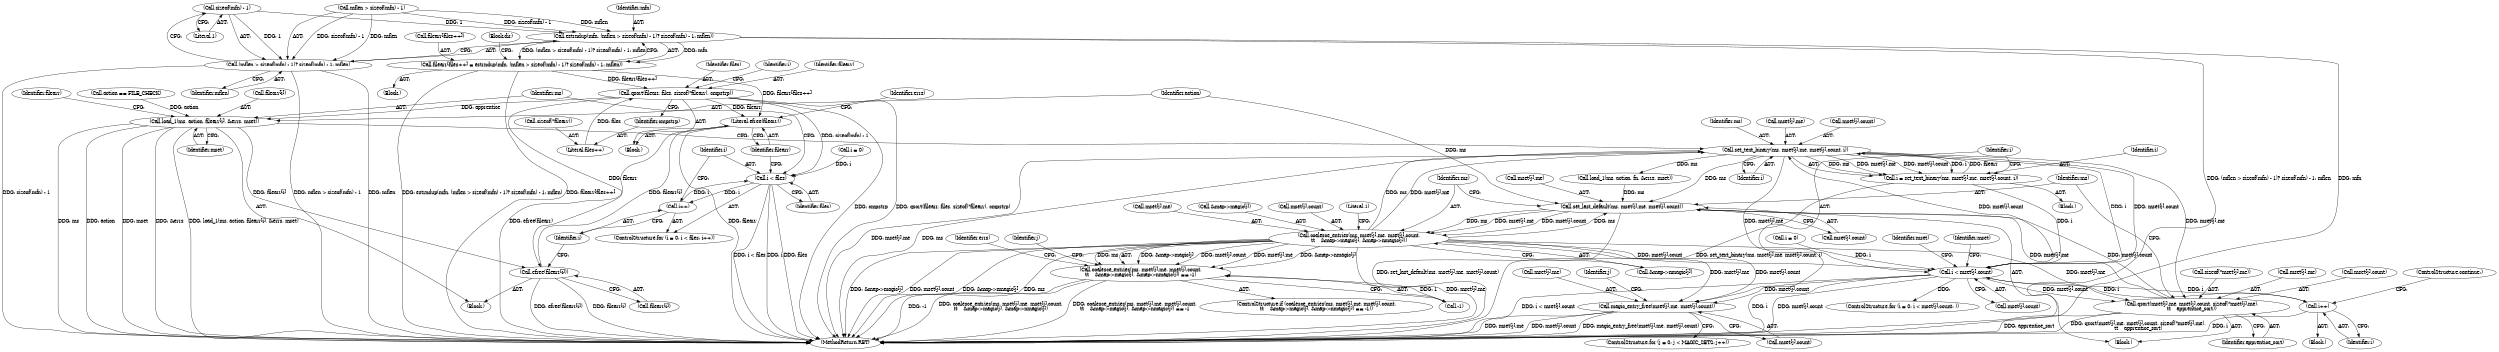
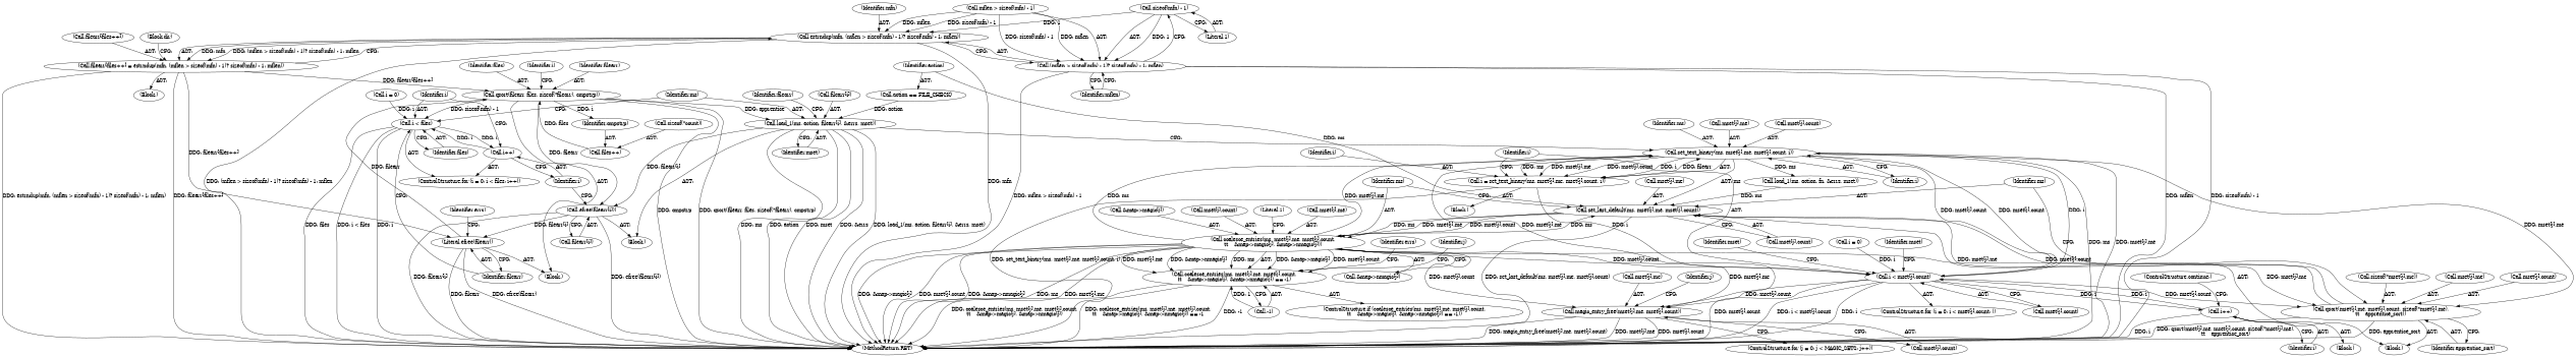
  digraph {
    n1 [label="(Call,sizeof(mfn) - 1)"]
    n2 [label="(Call,estrndup(mfn, (mflen > sizeof(mfn) - 1)? sizeof(mfn) - 1: mflen))"]
    n3 [label="(Call,(mflen > sizeof(mfn) - 1)? sizeof(mfn) - 1: mflen)"]
    n4 [label="(Literal,1)"]
    n5 [label="(Call,filearr[files++] = estrndup(mfn, (mflen > sizeof(mfn) - 1)? sizeof(mfn) - 1: mflen))"]
    n6 [label="(MethodReturn,RET)"]
    n7 [label="(Identifier,mflen)"]
    n8 [label="(Call,qsort(filearr, files, sizeof(*filearr), cmpstrp))"]
    n9 [label="(Literal,efree(filearr))"]
    n10 [label="(Block,)"]
    n11 [label="(Call,i < files)"]
    n12 [label="(Call,load_1(ms, action, filearr[i], &errs, mset))"]
    n13 [label="(Call,efree(filearr[i]))"]
    n14 [label="(Identifier,cmpstrp)"]
    n15 [label="(Block,)"]
    n16 [label="(Identifier,filearr)"]
    n17 [label="(Call,i++)"]
    n18 [label="(ControlStructure,for (i = 0; i < files; i++))"]
    n19 [label="(Identifier,files)"]
    n20 [label="(Call,set_text_binary(ms, mset[j].me, mset[j].count, i))"]
    n21 [label="(Block,)"]
    n22 [label="(Identifier,mset)"]
    n23 [label="(Call,filearr[i])"]
-   n24 [label="(Literal,files++)"]
+   n24 [label="(Call,files++)"]
    n25 [label="(Identifier,i)"]
    n26 [label="(Call,set_last_default(ms, mset[j].me, mset[j].count))"]
    n27 [label="(Call,i < mset[j].count)"]
    n28 [label="(Call,qsort(mset[j].me, mset[j].count, sizeof(*mset[j].me),\n\t\t    apprentice_sort))"]
    n29 [label="(Call,magic_entry_free(mset[j].me, mset[j].count))"]
    n30 [label="(Call,i = set_text_binary(ms, mset[j].me, mset[j].count, i))"]
    n31 [label="(Identifier,i)"]
    n32 [label="(Call,load_1(ms, action, fn, &errs, mset))"]
    n33 [label="(Block,)"]
    n34 [label="(Call,coalesce_entries(ms, mset[j].me, mset[j].count,\n\t\t    &map->magic[j], &map->nmagic[j]))"]
    n35 [label="(Call,mset[j].count)"]
    n36 [label="(Call,i++)"]
    n37 [label="(ControlStructure,for (i = 0; i < mset[j].count; ))"]
    n38 [label="(Call,mset[j].count)"]
    n39 [label="(Identifier,apprentice_sort)"]
    n40 [label="(ControlStructure,for (j = 0; j < MAGIC_SETS; j++))"]
    n41 [label="(Call,mset[j].count)"]
    n42 [label="(Block,)"]
    n43 [label="(Identifier,i)"]
    n44 [label="(Block,)"]
    n45 [label="(Call,coalesce_entries(ms, mset[j].me, mset[j].count,\n\t\t    &map->magic[j], &map->nmagic[j]) == -1)"]
    n46 [label="(Call,&map->nmagic[j])"]
    n47 [label="(Call,-1)"]
    n48 [label="(ControlStructure,if (coalesce_entries(ms, mset[j].me, mset[j].count,\n\t\t    &map->magic[j], &map->nmagic[j]) == -1))"]
    n49 [label="(Identifier,filearr)"]
    n50 [label="(Call,&map->magic[j])"]
    n51 [label="(Identifier,errs)"]
    n52 [label="(Call,filearr[files++])"]
    n53 [label="(Identifier,i)"]
    n54 [label="(Identifier,i)"]
    n55 [label="(Call,mset[j].count)"]
    n56 [label="(Identifier,mset)"]
    n57 [label="(Call,action == FILE_CHECK)"]
    n58 [label="(Identifier,files)"]
    n59 [label="(Identifier,ms)"]
    n60 [label="(Block,dir)"]
    n61 [label="(Identifier,ms)"]
    n62 [label="(Literal,1)"]
    n63 [label="(Call,mflen > sizeof(mfn) - 1)"]
    n64 [label="(Identifier,i)"]
    n65 [label="(Identifier,errs)"]
    n66 [label="(Identifier,ms)"]
    n67 [label="(Identifier,j)"]
    n68 [label="(Call,mset[j].me)"]
    n69 [label="(Call,i = 0)"]
    n70 [label="(Call,mset[j].count)"]
    n71 [label="(Identifier,mset)"]
    n72 [label="(Identifier,i)"]
    n73 [label="(Call,mset[j].me)"]
    n74 [label="(Call,sizeof(*mset[j].me))"]
    n75 [label="(Call,mset[j].me)"]
    n76 [label="(Call,mset[j].me)"]
    n77 [label="(Identifier,filearr)"]
    n78 [label="(Identifier,action)"]
    n79 [label="(Call,mset[j].me)"]
    n80 [label="(ControlStructure,continue;)"]
    n81 [label="(Identifier,mfn)"]
-   n82 [label="(Call,sizeof(*filearr))"]
+   n82 [label="(Call,sizeof(*count))"]
    n83 [label="(Call,mset[j].count)"]
    n84 [label="(Identifier,j)"]
    n85 [label="(Identifier,ms)"]
    n86 [label="(Call,filearr[i])"]
    n87 [label="(Call,i = 0)"]
    n1 -> n2 [label="DDG: 1"]
    n1 -> n3 [label="AST: "]
    n1 -> n3 [label="DDG: 1"]
    n1 -> n4 [label="CFG: "]
    n2 -> n3 [label="CFG: "]
    n2 -> n5 [label="AST: "]
    n2 -> n5 [label="DDG: mfn"]
    n2 -> n5 [label="DDG: (mflen > sizeof(mfn) - 1)? sizeof(mfn) - 1: mflen"]
    n2 -> n6 [label="DDG: (mflen > sizeof(mfn) - 1)? sizeof(mfn) - 1: mflen"]
    n2 -> n6 [label="DDG: mfn"]
    n3 -> n1 [label="CFG: "]
    n3 -> n2 [label="AST: "]
    n3 -> n6 [label="DDG: sizeof(mfn) - 1"]
    n3 -> n6 [label="DDG: mflen > sizeof(mfn) - 1"]
    n3 -> n6 [label="DDG: mflen"]
    n3 -> n7 [label="CFG: "]
    n4 -> n1 [label="AST: "]
    n5 -> n2 [label="CFG: "]
    n5 -> n6 [label="DDG: estrndup(mfn, (mflen > sizeof(mfn) - 1)? sizeof(mfn) - 1: mflen)"]
    n5 -> n6 [label="DDG: filearr[files++]"]
    n5 -> n8 [label="DDG: filearr[files++]"]
    n5 -> n9 [label="DDG: filearr[files++]"]
    n5 -> n10 [label="AST: "]
-   n7 -> n3 [label="AST: "]
+   n7 -> n3 [label="CFG: "]
    n8 -> n6 [label="DDG: cmpstrp"]
    n8 -> n6 [label="DDG: qsort(filearr, files, sizeof(*filearr), cmpstrp)"]
-   n8 -> n9 [label="DDG: filearr"]
+   n9 -> n8 [label="DDG: filearr"]
    n8 -> n11 [label="DDG: sizeof(mfn) - 1"]
    n8 -> n12 [label="DDG: apprentice"]
    n8 -> n13 [label="DDG: filearr"]
-   n8 -> n14 [label="CFG: "]
+   n8 -> n14 [label="DDG: i"]
    n8 -> n15 [label="AST: "]
    n9 -> n6 [label="DDG: filearr"]
    n9 -> n6 [label="DDG: efree(filearr)"]
    n9 -> n15 [label="AST: "]
    n9 -> n16 [label="CFG: "]
    n11 -> n6 [label="DDG: i"]
    n11 -> n6 [label="DDG: files"]
    n11 -> n6 [label="DDG: i < files"]
    n11 -> n17 [label="DDG: i"]
    n11 -> n18 [label="AST: "]
    n11 -> n19 [label="CFG: "]
    n12 -> n6 [label="DDG: ms"]
    n12 -> n6 [label="DDG: action"]
    n12 -> n6 [label="DDG: mset"]
    n12 -> n6 [label="DDG: &errs"]
    n12 -> n6 [label="DDG: load_1(ms, action, filearr[i], &errs, mset)"]
    n12 -> n13 [label="DDG: filearr[i]"]
    n12 -> n20 [label="CFG: "]
    n12 -> n21 [label="AST: "]
    n12 -> n22 [label="CFG: "]
    n13 -> n6 [label="DDG: efree(filearr[i])"]
    n13 -> n6 [label="DDG: filearr[i]"]
    n13 -> n9 [label="DDG: filearr[i]"]
    n13 -> n21 [label="AST: "]
    n13 -> n23 [label="CFG: "]
    n14 -> n24 [label="AST: "]
    n16 -> n9 [label="AST: "]
    n16 -> n11 [label="CFG: "]
    n17 -> n11 [label="DDG: i"]
    n17 -> n18 [label="AST: "]
    n17 -> n25 [label="CFG: "]
    n19 -> n11 [label="AST: "]
    n20 -> n6 [label="DDG: mset[j].me"]
    n20 -> n6 [label="DDG: ms"]
-   n20 -> n26 [label="DDG: ms"]
+   n20 -> n26 [label="AST: ms"]
    n20 -> n27 [label="DDG: mset[j].count"]
    n20 -> n28 [label="DDG: mset[j].me"]
    n20 -> n29 [label="DDG: mset[j].me"]
    n20 -> n30 [label="AST: "]
    n20 -> n30 [label="DDG: ms"]
    n20 -> n30 [label="DDG: mset[j].me"]
    n20 -> n30 [label="DDG: mset[j].count"]
    n20 -> n30 [label="DDG: i"]
    n20 -> n31 [label="CFG: "]
    n20 -> n32 [label="DDG: ms"]
    n22 -> n12 [label="AST: "]
    n23 -> n13 [label="AST: "]
    n24 -> n8 [label="DDG: files"]
    n25 -> n13 [label="CFG: "]
    n25 -> n17 [label="AST: "]
    n26 -> n6 [label="DDG: set_last_default(ms, mset[j].me, mset[j].count)"]
    n26 -> n33 [label="AST: "]
    n26 -> n34 [label="DDG: ms"]
    n26 -> n34 [label="DDG: mset[j].me"]
    n26 -> n34 [label="DDG: mset[j].count"]
    n26 -> n35 [label="CFG: "]
    n27 -> n6 [label="DDG: i < mset[j].count"]
    n27 -> n6 [label="DDG: i"]
    n27 -> n6 [label="DDG: mset[j].count"]
    n27 -> n20 [label="DDG: mset[j].count"]
    n27 -> n20 [label="DDG: i"]
    n27 -> n28 [label="DDG: mset[j].count"]
    n27 -> n29 [label="DDG: mset[j].count"]
    n27 -> n36 [label="DDG: i"]
-   n27 -> n37 [label="DDG: "]
+   n27 -> n37 [label="AST: "]
    n27 -> n38 [label="CFG: "]
    n28 -> n6 [label="DDG: qsort(mset[j].me, mset[j].count, sizeof(*mset[j].me),\n\t\t    apprentice_sort)"]
    n28 -> n6 [label="DDG: apprentice_sort"]
    n28 -> n26 [label="DDG: mset[j].me"]
    n28 -> n26 [label="DDG: mset[j].count"]
    n28 -> n33 [label="AST: "]
    n28 -> n39 [label="CFG: "]
    n29 -> n6 [label="DDG: mset[j].me"]
    n29 -> n6 [label="DDG: mset[j].count"]
    n29 -> n6 [label="DDG: magic_entry_free(mset[j].me, mset[j].count)"]
    n29 -> n40 [label="CFG: "]
    n29 -> n41 [label="CFG: "]
    n30 -> n6 [label="DDG: set_text_binary(ms, mset[j].me, mset[j].count, i)"]
    n30 -> n20 [label="DDG: filearr"]
    n30 -> n27 [label="DDG: i"]
    n30 -> n42 [label="AST: "]
    n31 -> n20 [label="AST: "]
    n32 -> n26 [label="DDG: ms"]
    n34 -> n6 [label="DDG: &map->magic[j]"]
    n34 -> n6 [label="DDG: mset[j].count"]
    n34 -> n6 [label="DDG: &map->nmagic[j]"]
    n34 -> n6 [label="DDG: ms"]
    n34 -> n6 [label="DDG: mset[j].me"]
    n34 -> n20 [label="DDG: ms"]
    n34 -> n20 [label="DDG: mset[j].me"]
    n34 -> n26 [label="DDG: ms"]
    n34 -> n27 [label="DDG: mset[j].count"]
    n34 -> n28 [label="DDG: mset[j].me"]
    n34 -> n29 [label="DDG: mset[j].me"]
    n34 -> n29 [label="DDG: mset[j].count"]
    n34 -> n45 [label="AST: "]
    n34 -> n45 [label="DDG: &map->magic[j]"]
    n34 -> n45 [label="DDG: mset[j].count"]
    n34 -> n45 [label="DDG: mset[j].me"]
    n34 -> n45 [label="DDG: &map->nmagic[j]"]
    n34 -> n45 [label="DDG: ms"]
    n34 -> n46 [label="CFG: "]
    n35 -> n26 [label="AST: "]
    n36 -> n6 [label="DDG: i"]
    n36 -> n27 [label="DDG: i"]
    n36 -> n43 [label="CFG: "]
    n36 -> n44 [label="AST: "]
    n38 -> n27 [label="AST: "]
    n39 -> n28 [label="AST: "]
    n41 -> n29 [label="AST: "]
    n43 -> n36 [label="AST: "]
    n45 -> n6 [label="DDG: -1"]
    n45 -> n6 [label="DDG: coalesce_entries(ms, mset[j].me, mset[j].count,\n\t\t    &map->magic[j], &map->nmagic[j])"]
    n45 -> n6 [label="DDG: coalesce_entries(ms, mset[j].me, mset[j].count,\n\t\t    &map->magic[j], &map->nmagic[j]) == -1"]
    n45 -> n47 [label="CFG: "]
    n45 -> n48 [label="AST: "]
    n46 -> n34 [label="AST: "]
    n47 -> n45 [label="AST: "]
    n47 -> n45 [label="DDG: 1"]
    n49 -> n12 [label="CFG: "]
    n50 -> n34 [label="AST: "]
    n51 -> n9 [label="CFG: "]
    n52 -> n5 [label="AST: "]
    n53 -> n30 [label="AST: "]
    n54 -> n27 [label="AST: "]
    n54 -> n30 [label="CFG: "]
    n55 -> n34 [label="AST: "]
    n56 -> n27 [label="CFG: "]
    n57 -> n12 [label="DDG: action"]
    n58 -> n8 [label="AST: "]
    n59 -> n11 [label="CFG: "]
    n59 -> n12 [label="AST: "]
    n60 -> n5 [label="CFG: "]
    n61 -> n20 [label="AST: "]
    n62 -> n34 [label="CFG: "]
    n63 -> n2 [label="DDG: sizeof(mfn) - 1"]
    n63 -> n2 [label="DDG: mflen"]
    n63 -> n3 [label="AST: "]
    n63 -> n3 [label="DDG: sizeof(mfn) - 1"]
    n63 -> n3 [label="DDG: mflen"]
    n64 -> n8 [label="CFG: "]
    n65 -> n45 [label="CFG: "]
    n66 -> n26 [label="AST: "]
    n66 -> n28 [label="CFG: "]
    n67 -> n45 [label="CFG: "]
    n68 -> n20 [label="AST: "]
    n69 -> n27 [label="DDG: i"]
    n70 -> n20 [label="AST: "]
    n71 -> n27 [label="CFG: "]
    n72 -> n11 [label="AST: "]
    n72 -> n17 [label="CFG: "]
    n73 -> n26 [label="AST: "]
    n74 -> n28 [label="AST: "]
    n75 -> n28 [label="AST: "]
    n76 -> n29 [label="AST: "]
    n77 -> n8 [label="AST: "]
-   n78 -> n12 [label="AST: "]
+   n78 -> n57 [label="AST: "]
    n78 -> n26 [label="DDG: ms"]
    n79 -> n34 [label="AST: "]
    n80 -> n36 [label="CFG: "]
    n81 -> n2 [label="AST: "]
    n82 -> n24 [label="AST: "]
    n83 -> n28 [label="AST: "]
    n84 -> n29 [label="CFG: "]
    n85 -> n26 [label="CFG: "]
    n85 -> n34 [label="AST: "]
    n86 -> n12 [label="AST: "]
    n87 -> n11 [label="DDG: i"]
  }
